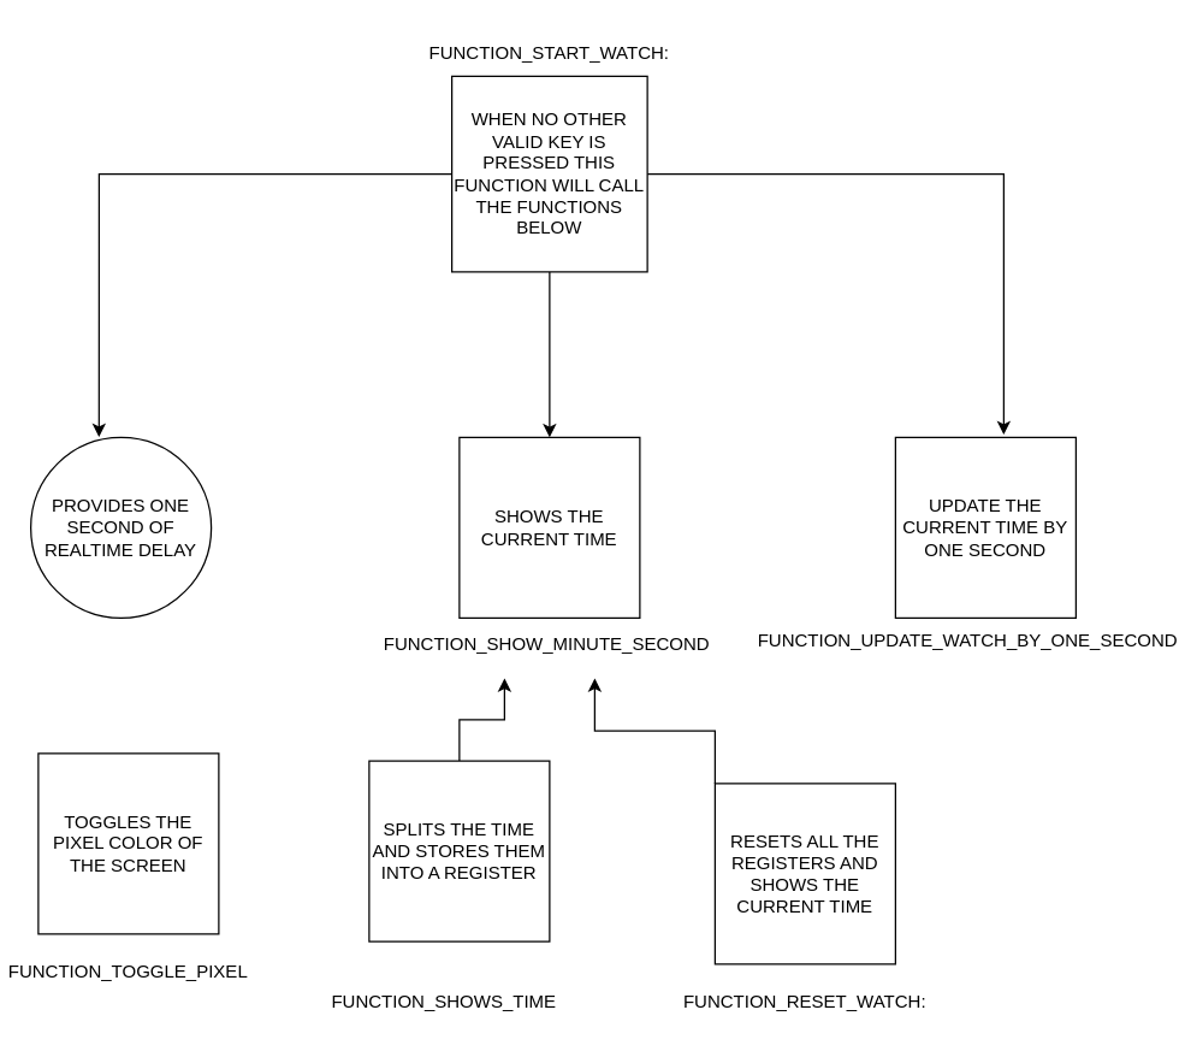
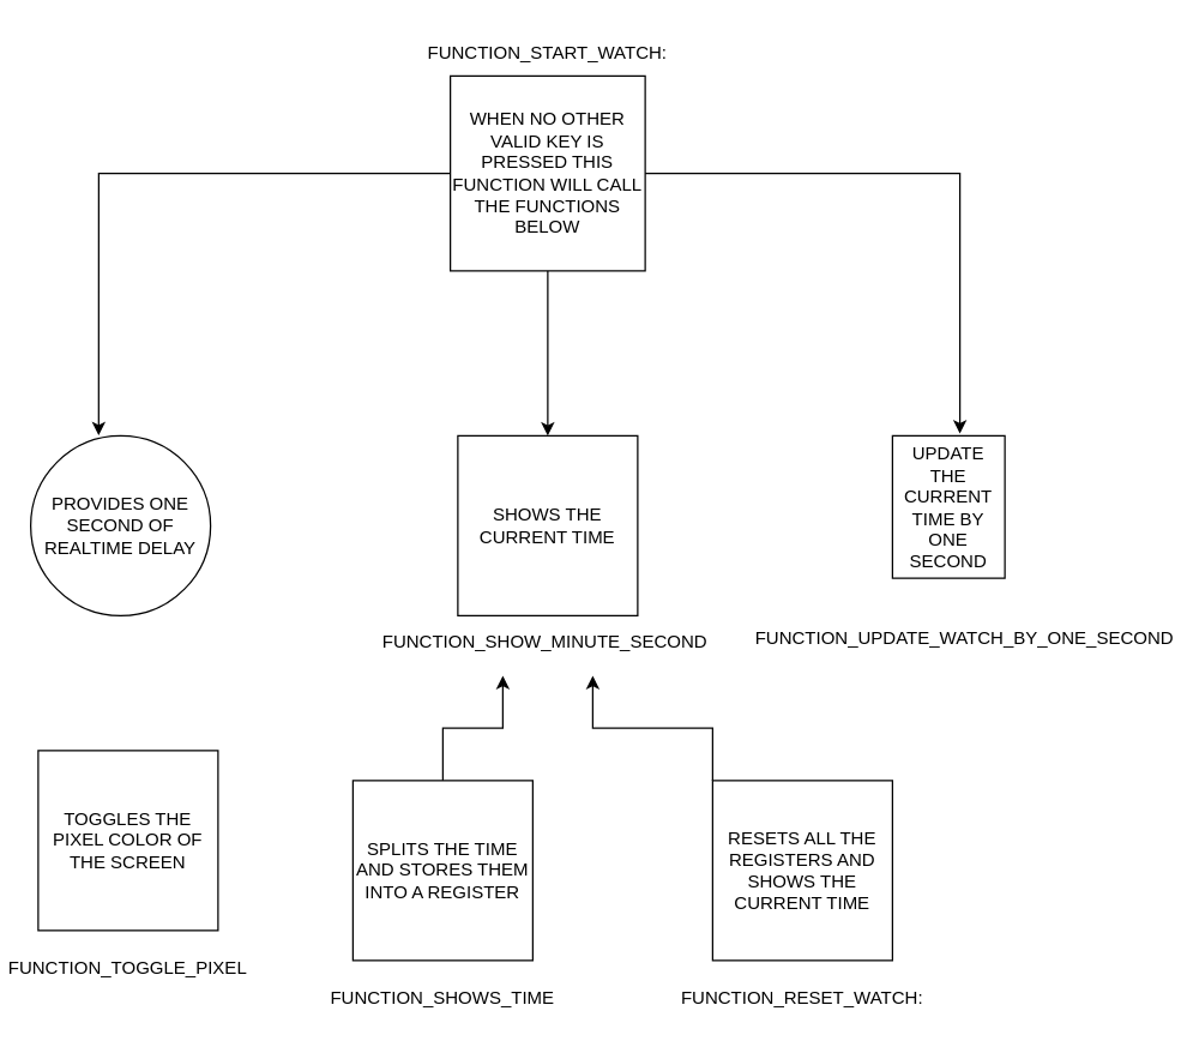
  <mxCell id="0" />
  <mxCell id="1" parent="0" />
  <mxCell id="2" style="edgeStyle=orthogonalEdgeStyle;rounded=0;orthogonalLoop=1;jettySize=auto;html=1;exitX=1;exitY=0.5;exitDx=0;exitDy=0;entryX=0.6;entryY=-0.015;entryDx=0;entryDy=0;entryPerimeter=0;" edge="1" parent="1" source="5" target="10"><mxGeometry relative="1" as="geometry" /></mxCell>
  <mxCell id="3" style="edgeStyle=orthogonalEdgeStyle;rounded=0;orthogonalLoop=1;jettySize=auto;html=1;exitX=0.5;exitY=1;exitDx=0;exitDy=0;entryX=0.5;entryY=0;entryDx=0;entryDy=0;" edge="1" parent="1" source="5" target="8"><mxGeometry relative="1" as="geometry" /></mxCell>
  <mxCell id="4" style="edgeStyle=orthogonalEdgeStyle;rounded=0;orthogonalLoop=1;jettySize=auto;html=1;exitX=0;exitY=0.5;exitDx=0;exitDy=0;entryX=0.378;entryY=-0.002;entryDx=0;entryDy=0;entryPerimeter=0;" edge="1" parent="1" source="5" target="7"><mxGeometry relative="1" as="geometry" /></mxCell>
  <mxCell id="5" value="WHEN NO OTHER VALID KEY IS PRESSED THIS FUNCTION WILL CALL THE FUNCTIONS BELOW" style="whiteSpace=wrap;html=1;aspect=fixed;" vertex="1" parent="1"><mxGeometry x="300" y="50" width="130" height="130" as="geometry" /></mxCell>
  <mxCell id="6" value="FUNCTION_START_WATCH:" style="text;html=1;strokeColor=none;fillColor=none;align=center;verticalAlign=middle;whiteSpace=wrap;rounded=0;" vertex="1" parent="1"><mxGeometry x="335" y="20" width="60" height="30" as="geometry" /></mxCell>
  <mxCell id="7" value="PROVIDES ONE SECOND OF REALTIME DELAY" style="ellipse;whiteSpace=wrap;html=1;" vertex="1" parent="1"><mxGeometry x="20" y="290" width="120" height="120" as="geometry" /></mxCell>
  <mxCell id="8" value="SHOWS THE CURRENT TIME" style="rounded=0;whiteSpace=wrap;html=1;" vertex="1" parent="1"><mxGeometry x="305" y="290" width="120" height="120" as="geometry" /></mxCell>
  <mxCell id="9" value="FUNCTION_SHOW_MINUTE_SECOND&amp;nbsp; &amp;nbsp; &amp;nbsp;" style="text;html=1;strokeColor=none;fillColor=none;align=center;verticalAlign=middle;whiteSpace=wrap;rounded=0;" vertex="1" parent="1"><mxGeometry x="335" y="420" width="60" height="30" as="geometry" /></mxCell>
- <mxCell id="10" value="UPDATE THE CURRENT TIME BY ONE SECOND" style="rounded=0;whiteSpace=wrap;html=1;" vertex="1" parent="1"><mxGeometry x="595" y="290" width="120" height="120" as="geometry" /></mxCell>
+ <mxCell id="10" value="UPDATE THE CURRENT TIME BY ONE SECOND" style="rounded=0;whiteSpace=wrap;html=1;" vertex="1" parent="1"><mxGeometry x="595" y="290" width="75" height="95" as="geometry" /></mxCell>
  <mxCell id="11" value="FUNCTION_UPDATE_WATCH_BY_ONE_SECOND&amp;nbsp;" style="text;html=1;strokeColor=none;fillColor=none;align=center;verticalAlign=middle;whiteSpace=wrap;rounded=0;" vertex="1" parent="1"><mxGeometry x="615" y="410" width="60" height="30" as="geometry" /></mxCell>
  <mxCell id="12" value="TOGGLES THE PIXEL COLOR OF THE SCREEN" style="rounded=0;whiteSpace=wrap;html=1;" vertex="1" parent="1"><mxGeometry x="25" y="500" width="120" height="120" as="geometry" /></mxCell>
  <mxCell id="13" value="FUNCTION_TOGGLE_PIXEL" style="text;html=1;strokeColor=none;fillColor=none;align=center;verticalAlign=middle;whiteSpace=wrap;rounded=0;" vertex="1" parent="1"><mxGeometry x="55" y="630" width="60" height="30" as="geometry" /></mxCell>
  <mxCell id="14" style="edgeStyle=orthogonalEdgeStyle;rounded=0;orthogonalLoop=1;jettySize=auto;html=1;exitX=0;exitY=0;exitDx=0;exitDy=0;entryX=1;entryY=1;entryDx=0;entryDy=0;" edge="1" parent="1" source="15" target="9"><mxGeometry relative="1" as="geometry" /></mxCell>
  <mxCell id="15" value="RESETS ALL THE REGISTERS AND SHOWS THE CURRENT TIME" style="rounded=0;whiteSpace=wrap;html=1;" vertex="1" parent="1"><mxGeometry x="475" y="520" width="120" height="120" as="geometry" /></mxCell>
  <mxCell id="16" value="FUNCTION_RESET_WATCH:" style="text;html=1;strokeColor=none;fillColor=none;align=center;verticalAlign=middle;whiteSpace=wrap;rounded=0;" vertex="1" parent="1"><mxGeometry x="505" y="650" width="60" height="30" as="geometry" /></mxCell>
  <mxCell id="17" style="edgeStyle=orthogonalEdgeStyle;rounded=0;orthogonalLoop=1;jettySize=auto;html=1;exitX=0.5;exitY=0;exitDx=0;exitDy=0;entryX=0;entryY=1;entryDx=0;entryDy=0;" edge="1" parent="1" source="18" target="9"><mxGeometry relative="1" as="geometry" /></mxCell>
- <mxCell id="18" value="SPLITS THE TIME AND STORES THEM INTO A REGISTER" style="rounded=0;whiteSpace=wrap;html=1;" vertex="1" parent="1"><mxGeometry x="245" y="505" width="120" height="120" as="geometry" /></mxCell>
+ <mxCell id="18" value="SPLITS THE TIME AND STORES THEM INTO A REGISTER" style="rounded=0;whiteSpace=wrap;html=1;" vertex="1" parent="1"><mxGeometry x="235" y="520" width="120" height="120" as="geometry" /></mxCell>
  <mxCell id="19" value="FUNCTION_SHOWS_TIME" style="text;html=1;strokeColor=none;fillColor=none;align=center;verticalAlign=middle;whiteSpace=wrap;rounded=0;" vertex="1" parent="1"><mxGeometry x="265" y="650" width="60" height="30" as="geometry" /></mxCell>
